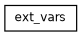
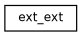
  digraph {
    rankdir=TB
-   n1 [color=black fillcolor=white fontname=Helvetica fontsize=10 height=0.2 label=ext_vars shape=record style=filled width=0.4]
+   n1 [color=black fillcolor=white fontname=Helvetica fontsize=10 height=0.2 label=ext_ext shape=record style=filled width=0.4]
  }
